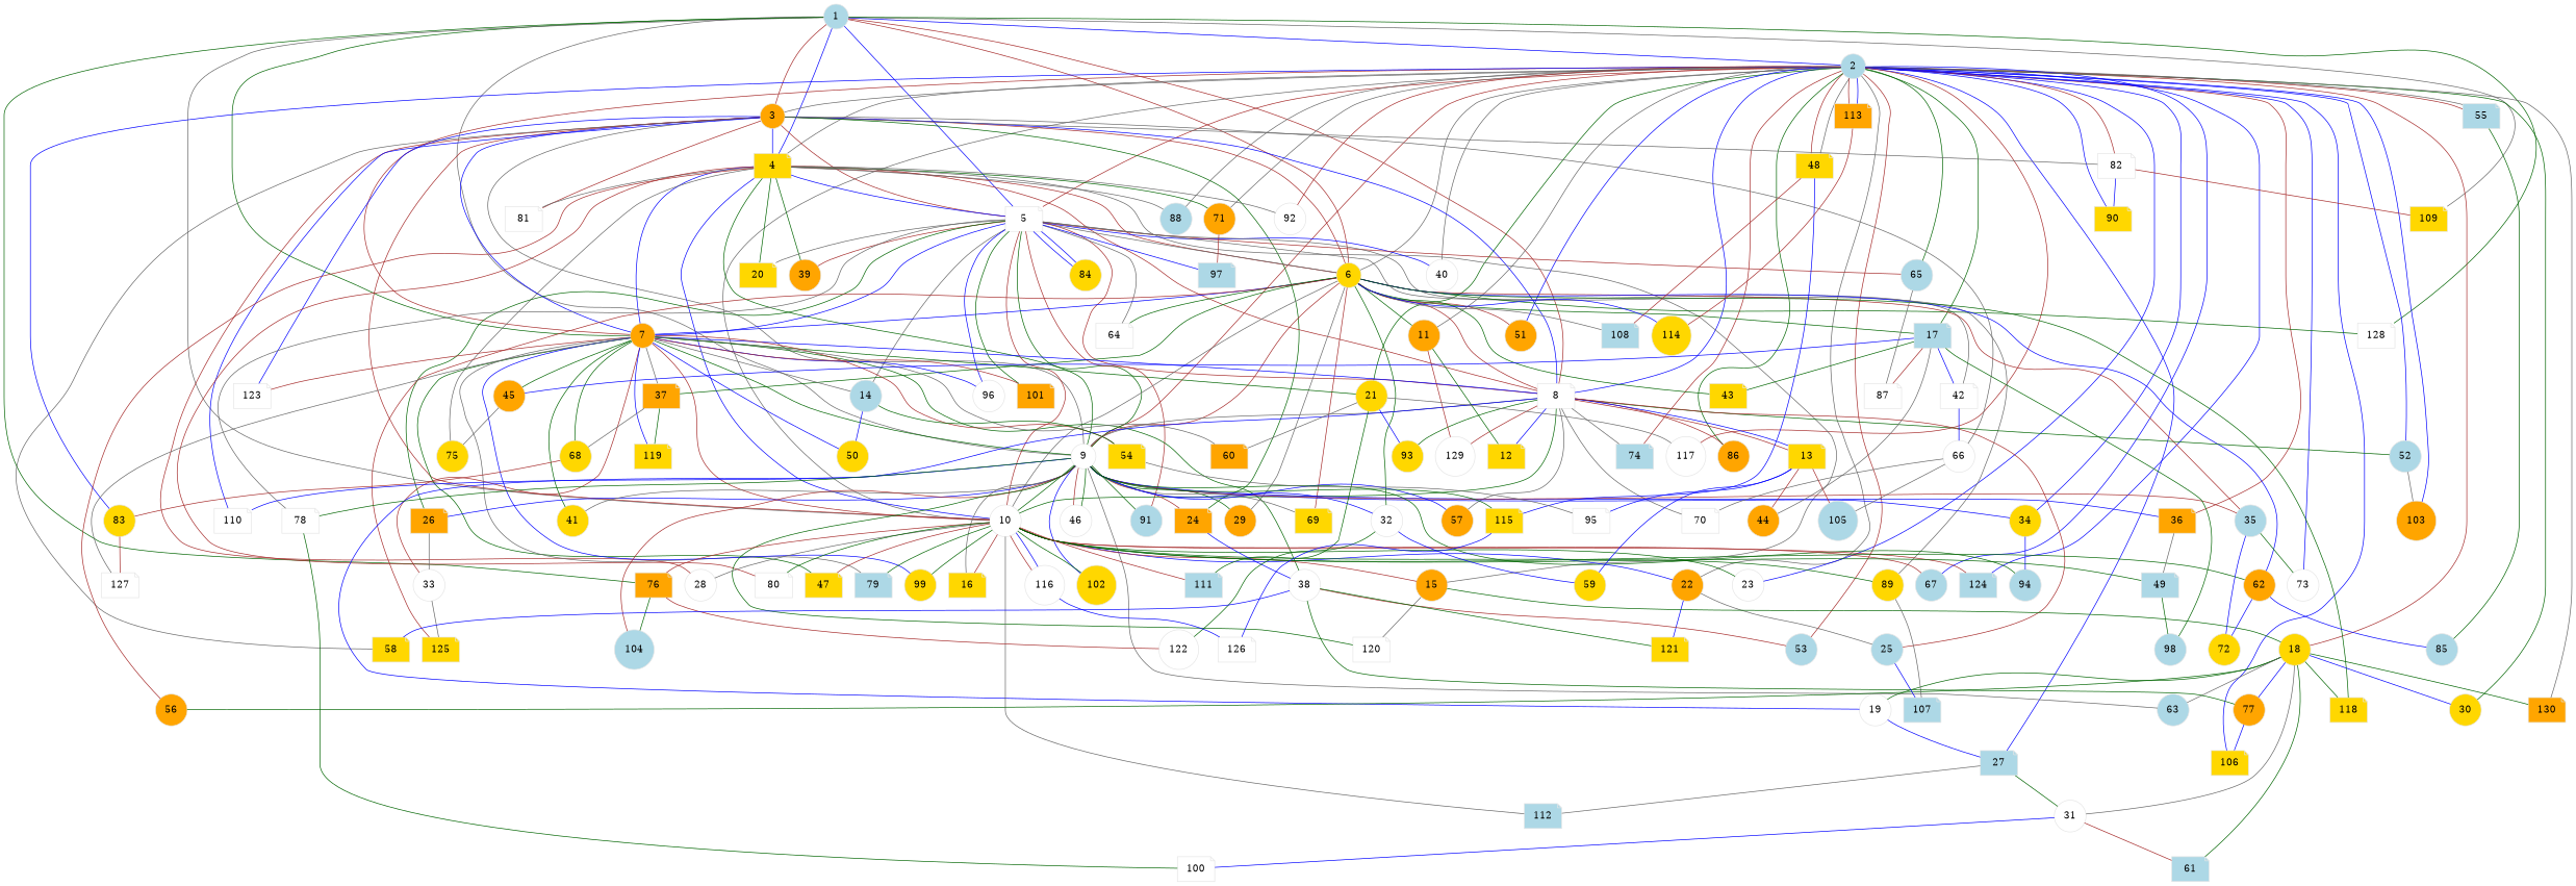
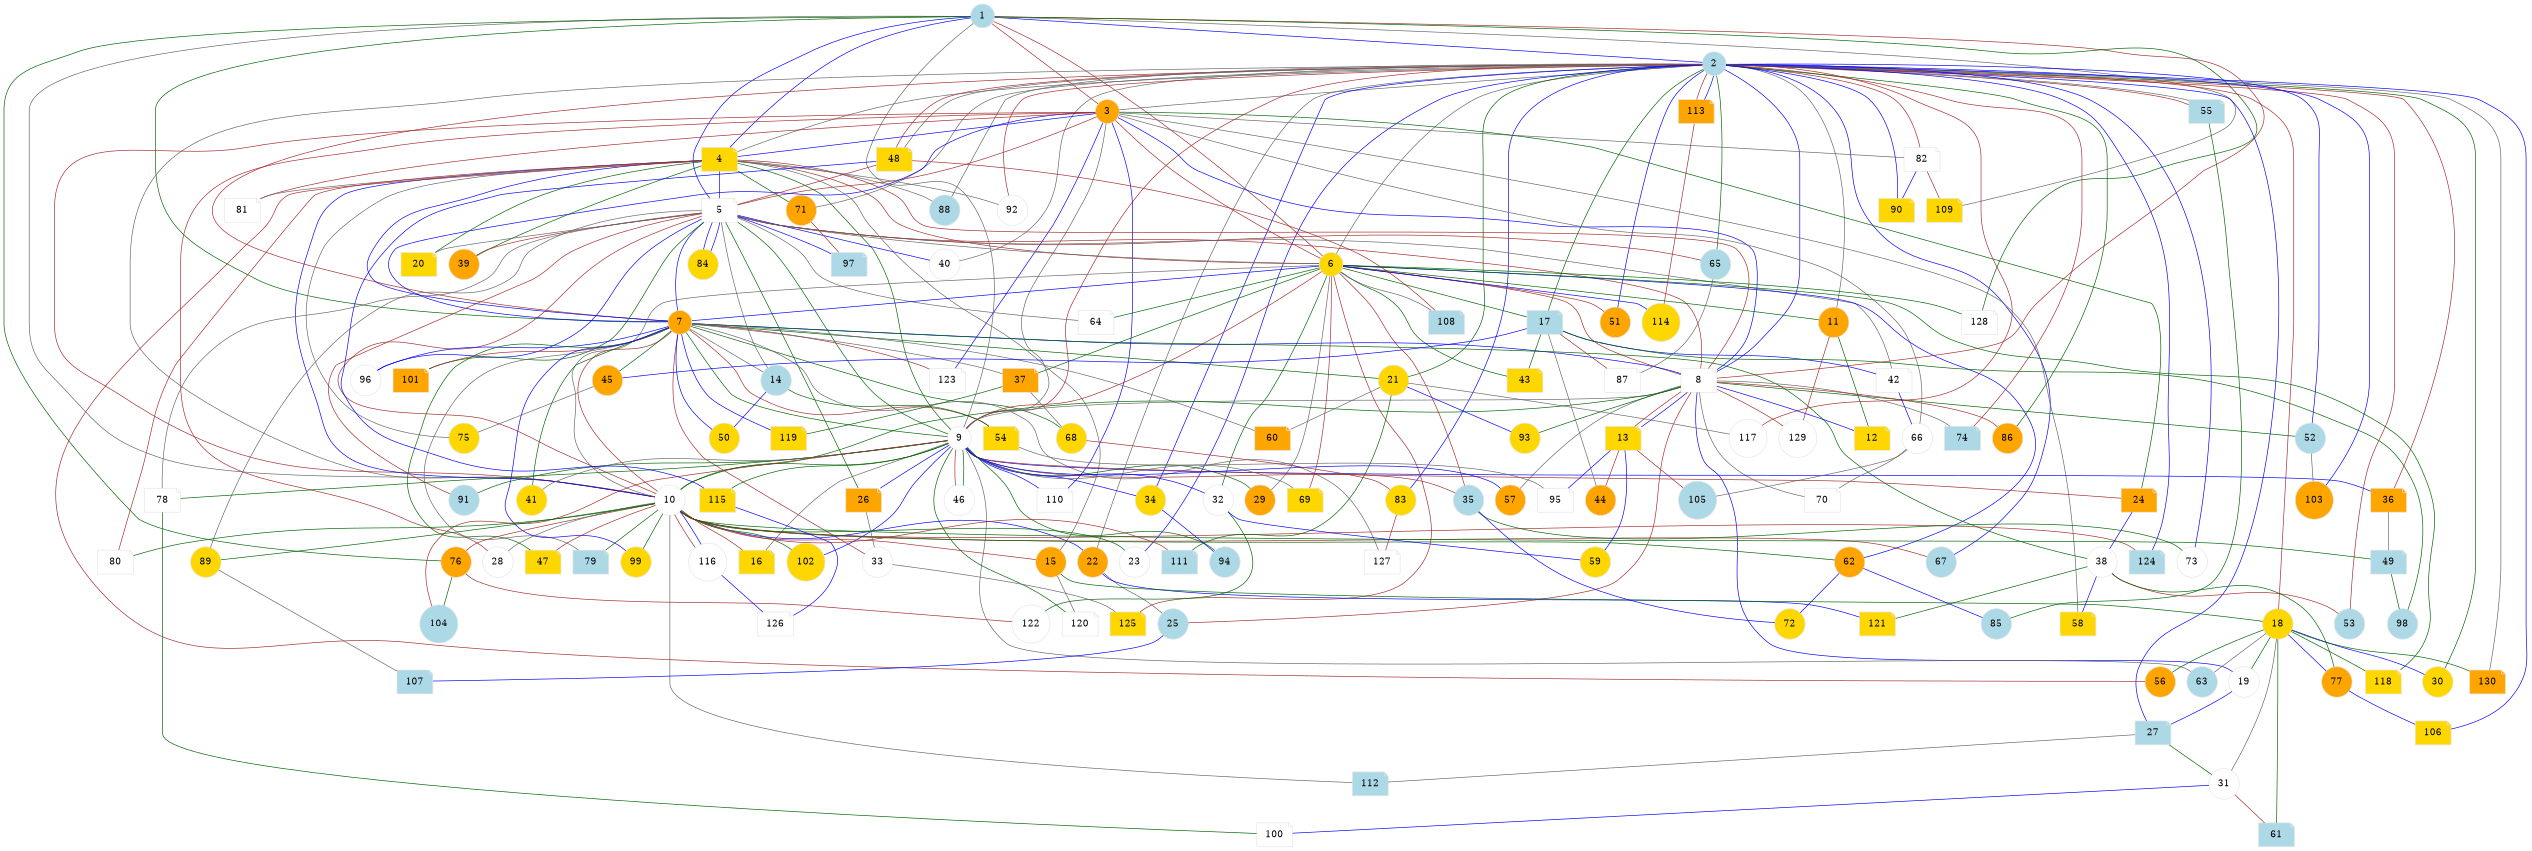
  graph {
    node [color=gray90 fillcolor=gold shape=circle style=filled]
    edge [color=blue]
    1 [fillcolor=lightblue]
    2 [fillcolor=lightblue]
    3 [fillcolor=orange]
    4 [shape=note]
    5 [fillcolor=white shape=note]
    6
    7 [fillcolor=orange]
    8 [fillcolor=white shape=note]
    9 [fillcolor=white]
    10 [fillcolor=white]
-   76 [fillcolor=orange shape=note]
+   76 [fillcolor=orange]
    109 [shape=note]
    128 [fillcolor=white shape=note]
    11 [fillcolor=orange]
    17 [fillcolor=lightblue shape=note]
    18
    21
    22 [fillcolor=orange]
    23 [fillcolor=white]
    27 [fillcolor=lightblue shape=note]
    30
    34
    36 [fillcolor=orange shape=note]
    40 [fillcolor=white]
    48 [shape=note]
    51 [fillcolor=orange]
    52 [fillcolor=lightblue]
    53 [fillcolor=lightblue]
    55 [fillcolor=lightblue shape=note]
    65 [fillcolor=lightblue]
    67 [fillcolor=lightblue]
    71 [fillcolor=orange]
    73 [fillcolor=white]
    74 [fillcolor=lightblue shape=note]
    82 [fillcolor=white shape=note]
    83
    86 [fillcolor=orange]
    88 [fillcolor=lightblue]
    90 [shape=note]
    92 [fillcolor=white]
    103 [fillcolor=orange]
    106 [shape=note]
    113 [fillcolor=orange shape=note]
    117 [fillcolor=white]
    124 [fillcolor=lightblue shape=note]
    130 [fillcolor=orange shape=note]
    24 [fillcolor=orange shape=note]
    28 [fillcolor=white]
    58 [shape=note]
    66 [fillcolor=white]
    81 [fillcolor=white shape=note]
    110 [fillcolor=white shape=note]
    123 [fillcolor=white shape=note]
    15 [fillcolor=orange]
    20 [shape=note]
    39 [fillcolor=orange]
    56 [fillcolor=orange]
    75
    80 [fillcolor=white shape=note]
    14 [fillcolor=lightblue]
    26 [fillcolor=orange shape=note]
    42 [fillcolor=white shape=note]
    64 [fillcolor=white shape=note]
    78 [fillcolor=white shape=note]
    84
    89
    91 [fillcolor=lightblue]
    96 [fillcolor=white]
    97 [fillcolor=lightblue shape=note]
    101 [fillcolor=orange shape=note]
    29 [fillcolor=orange]
    32 [fillcolor=white]
    35 [fillcolor=lightblue]
    37 [fillcolor=orange shape=note]
    43 [shape=note]
    62 [fillcolor=orange]
    69 [shape=note]
    108 [fillcolor=lightblue shape=note]
    114
    118 [shape=note]
    125 [shape=note]
    33 [fillcolor=white]
    38 [fillcolor=white]
    41
    45 [fillcolor=orange]
    47 [shape=note]
    50
    54 [shape=note]
    60 [fillcolor=orange shape=note]
    68
    79 [fillcolor=lightblue shape=note]
    99
    119 [shape=note]
    127 [fillcolor=white shape=note]
    12 [shape=note]
    13 [shape=note]
    19 [fillcolor=white]
    25 [fillcolor=lightblue]
    57 [fillcolor=orange]
    70 [fillcolor=white shape=note]
    93
    129 [fillcolor=white]
    16 [shape=note]
    46 [fillcolor=white]
    63 [fillcolor=lightblue]
    94 [fillcolor=lightblue]
    102
    104 [fillcolor=lightblue]
    115 [shape=note]
    120 [fillcolor=white shape=note]
    49 [fillcolor=lightblue shape=note]
    111 [fillcolor=lightblue shape=note]
    112 [fillcolor=lightblue shape=note]
    116 [fillcolor=white]
    122 [fillcolor=white]
    44 [fillcolor=orange]
    87 [fillcolor=white shape=note]
    98 [fillcolor=lightblue]
    31 [fillcolor=white]
    61 [fillcolor=lightblue shape=note]
    77 [fillcolor=orange]
    121 [shape=note]
    85 [fillcolor=lightblue]
    105 [fillcolor=lightblue]
    100 [fillcolor=white shape=note]
    107 [fillcolor=lightblue shape=note]
    59
    72
    95 [fillcolor=white shape=note]
    126 [fillcolor=white shape=note]
    1 -- 2
    1 -- 3 [color=brown]
    1 -- 4
    1 -- 5
    1 -- 6 [color=brown]
    1 -- 7 [color=darkgreen]
    1 -- 8 [color=brown]
    1 -- 9 [color=gray40]
    1 -- 10 [color=gray40]
    1 -- 76 [color=darkgreen]
    1 -- 109 [color=gray40]
    1 -- 128 [color=darkgreen]
    2 -- 3 [color=gray40]
    2 -- 4 [color=gray40]
-   2 -- 5 [color=brown]
+   48 -- 5 [color=brown]
    2 -- 6 [color=gray40]
    2 -- 7 [color=brown]
    2 -- 8
    2 -- 9 [color=brown]
    2 -- 10 [color=gray40]
    2 -- 11 [color=gray40]
    2 -- 17 [color=darkgreen]
    2 -- 18 [color=brown]
    2 -- 21 [color=darkgreen]
    2 -- 22 [color=gray40]
    2 -- 23
    2 -- 27
    2 -- 30 [color=darkgreen]
    2 -- 34
    2 -- 36 [color=brown]
    2 -- 40 [color=gray40]
    2 -- 48 [color=brown]
    2 -- 48 [color=gray40]
    2 -- 51
    2 -- 52
    2 -- 53 [color=brown]
    2 -- 55 [color=brown]
    2 -- 55 [color=gray40]
    2 -- 65 [color=darkgreen]
    2 -- 67
    2 -- 71 [color=gray40]
    2 -- 73
    2 -- 74 [color=brown]
    2 -- 82 [color=brown]
    2 -- 83
    2 -- 86 [color=darkgreen]
    2 -- 88 [color=gray40]
    2 -- 90
    2 -- 92 [color=brown]
    2 -- 103
    2 -- 106
    2 -- 113 [color=brown]
    2 -- 113
    2 -- 117 [color=brown]
    2 -- 124
    2 -- 130 [color=gray40]
    3 -- 4
    3 -- 5 [color=brown]
    3 -- 6 [color=brown]
    3 -- 7
    3 -- 8
    3 -- 9 [color=gray40]
    3 -- 10 [color=brown]
    3 -- 82 [color=gray40]
    3 -- 24 [color=darkgreen]
    3 -- 28 [color=brown]
    3 -- 58 [color=gray40]
    3 -- 66 [color=gray40]
    3 -- 81 [color=brown]
    3 -- 110
    3 -- 123
    4 -- 5
    4 -- 6 [color=brown]
    4 -- 7
    4 -- 8 [color=brown]
    4 -- 9 [color=darkgreen]
    4 -- 10
    4 -- 71 [color=darkgreen]
    4 -- 88 [color=gray40]
    4 -- 92 [color=gray40]
    4 -- 81 [color=gray40]
    4 -- 15 [color=gray40]
    4 -- 20 [color=darkgreen]
    4 -- 39 [color=darkgreen]
    4 -- 56 [color=brown]
    4 -- 75 [color=gray40]
    4 -- 80 [color=brown]
    5 -- 6 [color=gray40]
    5 -- 7
    5 -- 8 [color=brown]
    5 -- 9 [color=darkgreen]
    5 -- 10 [color=brown]
    5 -- 40
    5 -- 65 [color=brown]
    5 -- 20 [color=gray40]
    5 -- 39 [color=brown]
    5 -- 14 [color=gray40]
    5 -- 26 [color=darkgreen]
    5 -- 42 [color=gray40]
    5 -- 64 [color=gray40]
    5 -- 78 [color=gray40]
    5 -- 84
    5 -- 84
    5 -- 89 [color=gray40]
    5 -- 91 [color=brown]
    5 -- 96
    5 -- 97
    5 -- 101 [color=darkgreen]
    6 -- 7
    6 -- 8 [color=brown]
    6 -- 9 [color=brown]
    6 -- 10 [color=gray40]
    6 -- 128 [color=darkgreen]
    6 -- 11 [color=darkgreen]
    6 -- 17 [color=darkgreen]
    6 -- 51 [color=brown]
    6 -- 64 [color=darkgreen]
    6 -- 29 [color=gray40]
    6 -- 32 [color=darkgreen]
    6 -- 35 [color=brown]
    6 -- 37 [color=darkgreen]
    6 -- 43 [color=darkgreen]
    6 -- 62
    6 -- 69 [color=brown]
    6 -- 108 [color=gray40]
    6 -- 114
    6 -- 118 [color=darkgreen]
    6 -- 125 [color=brown]
    7 -- 8
    7 -- 9 [color=darkgreen]
    7 -- 10 [color=brown]
    7 -- 21 [color=darkgreen]
    7 -- 123 [color=brown]
    7 -- 14 [color=gray40]
    7 -- 96
    7 -- 101 [color=brown]
    7 -- 37 [color=gray40]
    7 -- 33 [color=brown]
    7 -- 38 [color=darkgreen]
    7 -- 41 [color=darkgreen]
    7 -- 45 [color=darkgreen]
    7 -- 47 [color=darkgreen]
    7 -- 50
    7 -- 54 [color=brown]
    7 -- 60 [color=gray40]
    7 -- 68 [color=darkgreen]
    7 -- 79 [color=gray40]
    7 -- 99
    7 -- 119
    7 -- 127 [color=gray40]
    8 -- 9 [color=gray40]
    8 -- 10 [color=darkgreen]
    8 -- 52 [color=darkgreen]
    8 -- 74 [color=gray40]
    8 -- 86 [color=brown]
    8 -- 12
    8 -- 13 [color=brown]
    8 -- 13
    8 -- 19
    8 -- 25 [color=brown]
    8 -- 57 [color=gray40]
    8 -- 70 [color=gray40]
    8 -- 93 [color=darkgreen]
    8 -- 129 [color=brown]
    9 -- 10 [color=darkgreen]
    9 -- 34
    9 -- 36
    9 -- 24 [color=brown]
    9 -- 110
    9 -- 26
    9 -- 78 [color=darkgreen]
    9 -- 91 [color=darkgreen]
    9 -- 29 [color=darkgreen]
    9 -- 32
    9 -- 35 [color=brown]
    9 -- 69 [color=gray40]
    9 -- 41 [color=gray40]
    9 -- 57
    9 -- 16 [color=gray40]
    9 -- 46 [color=brown]
    9 -- 46 [color=darkgreen]
    9 -- 63 [color=gray40]
    9 -- 94 [color=darkgreen]
    9 -- 102
    9 -- 104 [color=brown]
    9 -- 115 [color=darkgreen]
    9 -- 120 [color=darkgreen]
    10 -- 76 [color=brown]
    10 -- 22
    10 -- 23 [color=darkgreen]
    10 -- 67 [color=brown]
    10 -- 124 [color=brown]
    10 -- 28 [color=gray40]
    10 -- 15 [color=brown]
    10 -- 80 [color=darkgreen]
    10 -- 89 [color=darkgreen]
    10 -- 62 [color=darkgreen]
    10 -- 47 [color=brown]
    10 -- 79 [color=darkgreen]
    10 -- 99 [color=darkgreen]
    10 -- 16 [color=brown]
    10 -- 102 [color=darkgreen]
    10 -- 49 [color=darkgreen]
    10 -- 111 [color=brown]
    10 -- 112 [color=gray40]
    10 -- 116 [color=brown]
    10 -- 116
    76 -- 104 [color=darkgreen]
    76 -- 122 [color=brown]
    11 -- 12 [color=darkgreen]
    11 -- 129 [color=brown]
    17 -- 42
    17 -- 43 [color=darkgreen]
    17 -- 45
    17 -- 44 [color=gray40]
    17 -- 87 [color=brown]
    17 -- 98 [color=darkgreen]
    18 -- 30
    18 -- 130 [color=darkgreen]
    18 -- 56 [color=darkgreen]
    18 -- 118 [color=darkgreen]
    18 -- 19 [color=darkgreen]
    18 -- 63 [color=gray40]
    18 -- 31 [color=gray40]
    18 -- 61 [color=darkgreen]
    18 -- 77
    21 -- 117 [color=gray40]
    21 -- 60 [color=gray40]
    21 -- 93
    21 -- 111 [color=darkgreen]
    22 -- 25 [color=gray40]
    22 -- 121
    27 -- 112 [color=gray40]
    27 -- 31 [color=darkgreen]
    34 -- 94
    36 -- 49 [color=gray40]
    48 -- 108 [color=brown]
    48 -- 115
    52 -- 103 [color=gray40]
    55 -- 85 [color=darkgreen]
    65 -- 87 [color=gray40]
    71 -- 97 [color=brown]
    82 -- 109 [color=brown]
    82 -- 90
    83 -- 127 [color=brown]
    113 -- 114 [color=brown]
    24 -- 38
    66 -- 70 [color=gray40]
    66 -- 105 [color=gray40]
    15 -- 18 [color=darkgreen]
    15 -- 120 [color=gray40]
    14 -- 50
    14 -- 54 [color=darkgreen]
    26 -- 33 [color=gray40]
    42 -- 66
    78 -- 100 [color=darkgreen]
    89 -- 107 [color=gray40]
    32 -- 122 [color=darkgreen]
    32 -- 59
    35 -- 73 [color=darkgreen]
    35 -- 72
    37 -- 68 [color=gray40]
    37 -- 119 [color=darkgreen]
    62 -- 85
    62 -- 72
    33 -- 125 [color=gray40]
    38 -- 53 [color=brown]
    38 -- 58
    38 -- 77 [color=darkgreen]
    38 -- 121 [color=darkgreen]
    45 -- 75 [color=gray40]
    54 -- 95 [color=gray40]
    68 -- 83 [color=brown]
    13 -- 44 [color=brown]
    13 -- 105 [color=brown]
    13 -- 59
    13 -- 95
    19 -- 27
    25 -- 107
    115 -- 126
    49 -- 98 [color=darkgreen]
    116 -- 126
    31 -- 61 [color=brown]
    31 -- 100
    77 -- 106
  }
